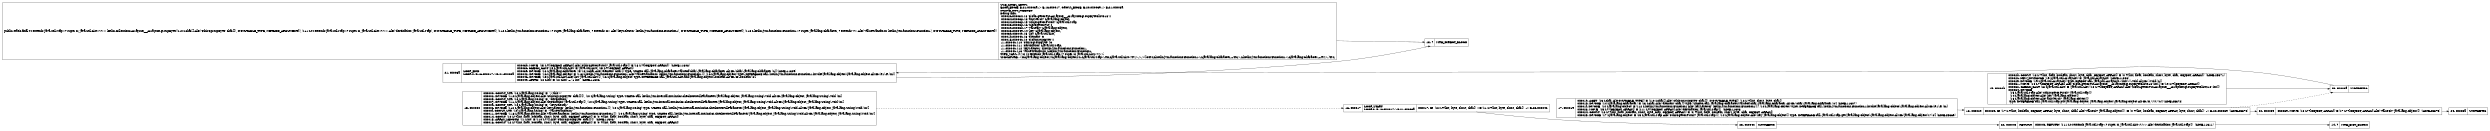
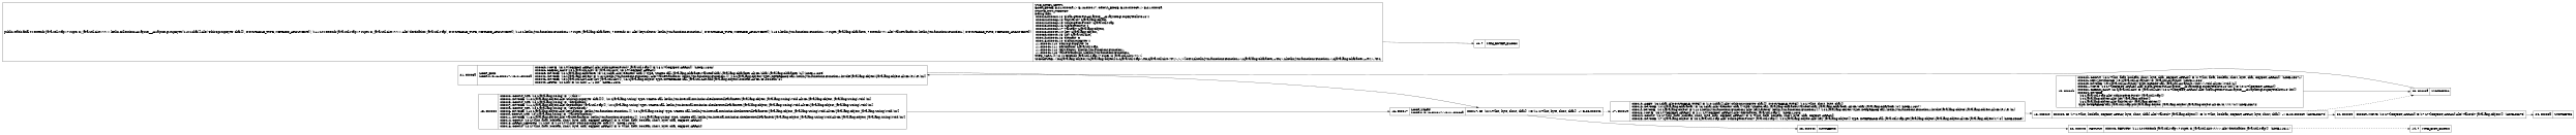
  digraph {
    rankdir=LR
    node [shape=record]
-   n1 [label="{13\:\ ?|MTH_DIRECT_BLOCK\l}"]
+   n1 [label="{13\:\ ?|MTH_ENTER_BLOCK\l}"]
    n2 [label="{15\:\ 0x0000|0x0000: CONST_STR  (r0 I:java.lang.String) =  \"\<this\>\" \l0x0002: INVOKE  (r10 I:java.lang.Object A[D('$this$groupByTo' char[])]), (r0 I:java.lang.String) type: STATIC call: kotlin.jvm.internal.Intrinsics.checkNotNullParameter(java.lang.Object, java.lang.String):void A[MD:(java.lang.Object, java.lang.String):void (m)]\l0x0005: CONST_STR  (r0 I:java.lang.String) =  \"destination\" \l0x0007: INVOKE  (r11 I:java.lang.Object A[D('destination' java.util.Map)]), (r0 I:java.lang.String) type: STATIC call: kotlin.jvm.internal.Intrinsics.checkNotNullParameter(java.lang.Object, java.lang.String):void A[MD:(java.lang.Object, java.lang.String):void (m)]\l0x000a: CONST_STR  (r0 I:java.lang.String) =  \"keySelector\" \l0x000c: INVOKE  (r12 I:java.lang.Object A[D('keySelector' kotlin.jvm.functions.Function1)]), (r0 I:java.lang.String) type: STATIC call: kotlin.jvm.internal.Intrinsics.checkNotNullParameter(java.lang.Object, java.lang.String):void A[MD:(java.lang.Object, java.lang.String):void (m)]\l0x000f: CONST_STR  (r0 I:java.lang.String) =  \"valueTransform\" \l0x0011: INVOKE  (r13 I:java.lang.Object A[D('valueTransform' kotlin.jvm.functions.Function1)]), (r0 I:java.lang.String) type: STATIC call: kotlin.jvm.internal.Intrinsics.checkNotNullParameter(java.lang.Object, java.lang.String):void A[MD:(java.lang.Object, java.lang.String):void (m)]\l0x0014: CONST  (r0 I:??[int, float, boolean, short, byte, char, OBJECT, ARRAY]) = (0 ??[int, float, boolean, short, byte, char, OBJECT, ARRAY]) \l0x0015: ARRAY_LENGTH  (r1 I:int) = (r10 I:??[] A[D('$this$groupByTo' char[])])  (LINE:11306)\l0x0016: CONST  (r2 I:??[int, float, boolean, short, byte, char, OBJECT, ARRAY]) = (0 ??[int, float, boolean, short, byte, char, OBJECT, ARRAY]) \l}"]
    n3 [label="{16\:\ 0x0017|LOOP_START\lLOOP:0: B:16:0x0017\-\>B:21:0x003a\l|0x0017: IF  (r2 I:??[int, byte, short, char]) \>= (r1 I:??[int, byte, short, char])  \-\> B:23:0x004c \l}"]
    n4 [label="{17\:\ 0x0019|0x0019: AGET  (r3 I:char A[IMMUTABLE_TYPE]) = (r10 I:char[] A[D('$this$groupByTo' char[]), IMMUTABLE_TYPE]), (r2 I:??[int, short, byte, char]) \l0x001b: INVOKE  (r4 I:java.lang.Character) = (r3 I:char A[D('element' char)]) type: STATIC call: java.lang.Character.valueOf(char):java.lang.Character A[MD:(char):java.lang.Character (c)] (LINE:11307)\l0x001f: INVOKE  (r4 I:java.lang.Object) = (r12 I:kotlin.jvm.functions.Function1 A[D('keySelector' kotlin.jvm.functions.Function1)]), (r4 I:java.lang.Object) type: INTERFACE call: kotlin.jvm.functions.Function1.invoke(java.lang.Object):java.lang.Object A[MD:(P1):R (m)]\l0x0023: MOVE  (r5 I:??[OBJECT, ARRAY]) = (r11 I:??[OBJECT, ARRAY] A[D('destination' java.util.Map)])  (LINE:11308)\l0x0024: CONST  (r6 I:??[int, float, boolean, short, byte, char, OBJECT, ARRAY]) = (0 ??[int, float, boolean, short, byte, char, OBJECT, ARRAY]) \l0x0025: INVOKE  (r7 I:java.lang.Object) = (r5 I:java.util.Map A[D('$this$getOrPut$iv' java.util.Map)]), (r4 I:java.lang.Object A[D('key' java.lang.Object)]) type: INTERFACE call: java.util.Map.get(java.lang.Object):java.lang.Object A[MD:(java.lang.Object):V (c)] (LINE:25369)\l}"]
    n5 [label="{23\:\ 0x004c|SYNTHETIC\l}"]
    n6 [label="{18\:\ 0x0029|0x0029: IF  (r7 I:??[int, boolean, OBJECT, ARRAY, byte, short, char] A[D('value$iv' java.lang.Object)]) != (0 ??[int, boolean, OBJECT, ARRAY, byte, short, char])  \-\> B:20:0x0039  (LINE:25370)\l}"]
    n7 [label="{22\:\ 0x004c|RETURN\l|0x004c: RETURN  (r11 I:M extends java.util.Map\<? super K, java.util.List\<V\>\> A[D('destination' java.util.Map)])  (LINE:11311)\l}"]
    n8 [label="{20\:\ 0x0039|0x0039: MOVE  (r8 I:??[OBJECT, ARRAY]) = (r7 I:??[OBJECT, ARRAY] A[D('value$iv' java.lang.Object)])  (LINE:25375)\l}"]
    n9 [label="{25\:\ 0x003a|SYNTHETIC\l}"]
    n10 [label="{19\:\ 0x002b|0x002b: CONST  (r8 I:??[int, float, boolean, short, byte, char, OBJECT, ARRAY]) = (0 ??[int, float, boolean, short, byte, char, OBJECT, ARRAY])  (LINE:25371)\l0x002c: NEW_INSTANCE  (r9 I:java.util.ArrayList) =  java.util.ArrayList  (LINE:11308)\l0x002e: INVOKE  (r9 I:java.util.ArrayList) type: DIRECT call: java.util.ArrayList.\<init\>():void A[MD:():void (c)]\l0x0031: MOVE  (r8 I:??[OBJECT, ARRAY] A[D('$i$a$\-getOrPut\-ArraysKt___ArraysKt$groupByTo$list$18' int)]) = (r9 I:??[OBJECT, ARRAY]) \l0x0032: CHECK_CAST (r8 I:java.util.List) = (java.util.List) (r8 I:??[OBJECT, ARRAY] A[D('$i$a$\-getOrPut\-ArraysKt___ArraysKt$groupByTo$list$18' int)]) \l0x0034: INVOKE  \l  (r5 I:java.util.Map A[D('$this$getOrPut$iv' java.util.Map)])\l  (r4 I:java.lang.Object A[D('key' java.lang.Object)])\l  (r8 I:java.lang.Object A[D('answer$iv' java.lang.Object)])\l type: INTERFACE call: java.util.Map.put(java.lang.Object, java.lang.Object):java.lang.Object A[MD:(K, V):V (c)] (LINE:25372)\l}"]
    n11 [label="{24\:\ 0x003a|SYNTHETIC\l}"]
    n12 [label="{21\:\ 0x003a|LOOP_END\lLOOP:0: B:16:0x0017\-\>B:21:0x003a\l|0x003b: MOVE  (r5 I:??[OBJECT, ARRAY] A[D('$this$getOrPut$iv' java.util.Map)]) = (r8 I:??[OBJECT, ARRAY])  (LINE:11308)\l0x003c: CHECK_CAST (r5 I:java.util.List) = (java.util.List) (r5 I:??[OBJECT, ARRAY]) \l0x003e: INVOKE  (r6 I:java.lang.Character) = (r3 I:char A[D('element' char)]) type: STATIC call: java.lang.Character.valueOf(char):java.lang.Character A[MD:(char):java.lang.Character (c)] (LINE:11309)\l0x0042: INVOKE  (r6 I:java.lang.Object) = (r13 I:kotlin.jvm.functions.Function1 A[D('valueTransform' kotlin.jvm.functions.Function1)]), (r6 I:java.lang.Object) type: INTERFACE call: kotlin.jvm.functions.Function1.invoke(java.lang.Object):java.lang.Object A[MD:(P1):R (m)]\l0x0046: INVOKE  (r5 I:java.util.List A[D('list' java.util.List)]), (r6 I:java.lang.Object) type: INTERFACE call: java.util.List.add(java.lang.Object):boolean A[MD:(E):boolean (c)]\l0x0049: ARITH  (r2 I:int) = (r2 I:int) + (1 int)  (LINE:11306)\l}"]
    n13 [label="{14\:\ ?|MTH_EXIT_BLOCK\l}"]
    n14 [label="{public static final M extends java.util.Map\<? super K, java.util.List\<V\>\> kotlin.collections.ArraysKt___ArraysKt.groupByTo((r10 I:char[] A[D('$this$groupByTo' char[]), IMMUTABLE_TYPE, METHOD_ARGUMENT]), (r11 I:M extends java.util.Map\<? super K, java.util.List\<V\>\> A[D('destination' java.util.Map), IMMUTABLE_TYPE, METHOD_ARGUMENT]), (r12 I:kotlin.jvm.functions.Function1\<? super java.lang.Character, ? extends K\> A[D('keySelector' kotlin.jvm.functions.Function1), IMMUTABLE_TYPE, METHOD_ARGUMENT]), (r13 I:kotlin.jvm.functions.Function1\<? super java.lang.Character, ? extends V\> A[D('valueTransform' kotlin.jvm.functions.Function1), IMMUTABLE_TYPE, METHOD_ARGUMENT]))  | USE_LINES_HINTS\lBACK_EDGE: B:21:0x003a \-\> B:16:0x0017, CROSS_EDGE: B:20:0x0039 \-\> B:21:0x003a\lINLINE_NOT_NEEDED\lDebug Info:\l  0x002c\-0x0034: r8 '$i$a$\-getOrPut\-ArraysKt___ArraysKt$groupByTo$list$18' I\l  0x0034\-0x0038: r8 'answer$iv' Ljava\/lang\/Object;\l  0x0024\-0x003b: r5 '$this$getOrPut$iv' Ljava\/util\/Map;\l  0x0025\-0x003b: r6 '$i$f$getOrPut' I\l  0x0029\-0x003b: r7 'value$iv' Ljava\/lang\/Object;\l  0x0023\-0x0049: r4 'key' Ljava\/lang\/Object;\l  0x003e\-0x0049: r5 'list' Ljava\/util\/List;\l  0x001b\-0x004c: r3 'element' C\l  0x0015\-0x004c: r0 '$i$f$groupByTo' I\l  \-1 \-0x004c: r10 '$this$groupByTo' [C\l  \-1 \-0x004c: r11 'destination' Ljava\/util\/Map;\l  \-1 \-0x004c: r12 'keySelector' Lkotlin\/jvm\/functions\/Function1;\l  \-1 \-0x004c: r13 'valueTransform' Lkotlin\/jvm\/functions\/Function1;\lTYPE_VARS: [V, K, M extends java.util.Map\<? super K, java.util.List\<V\>\>]\lSIGNATURE: \<K:Ljava\/lang\/Object;V:Ljava\/lang\/Object;M::Ljava\/util\/Map\<\-TK;Ljava\/util\/List\<TV;\>;\>;\>([CTM;Lkotlin\/jvm\/functions\/Function1\<\-Ljava\/lang\/Character;+TK;\>;Lkotlin\/jvm\/functions\/Function1\<\-Ljava\/lang\/Character;+TV;\>;)TM;\l}"]
-   n2 -> n3 [style=dashed]
+   n2 -> n3
+   n3 -> n4 [style=dashed]
    n3 -> n5
    n4 -> n6
    n5 -> n7
    n6 -> n8
    n6 -> n9 [style=dashed]
-   n7 -> n13
+   n7 -> n13 [style=dashed]
    n8 -> n11
    n9 -> n12
    n10 -> n9
-   n12 -> n1
+   n12 -> n3
    n14 -> n1
  }
